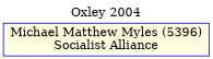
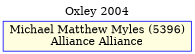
  digraph {
    label="Oxley 2004"
    labelloc=t
    mclimit=10
-   n1 [label="Michael Matthew Myles (5396)\nSocialist Alliance" shape=box style=filled fillcolor=lightyellow color=blue]
+   n1 [label="Michael Matthew Myles (5396)\nAlliance Alliance" shape=box style=filled fillcolor=lightyellow color=blue]
  }
